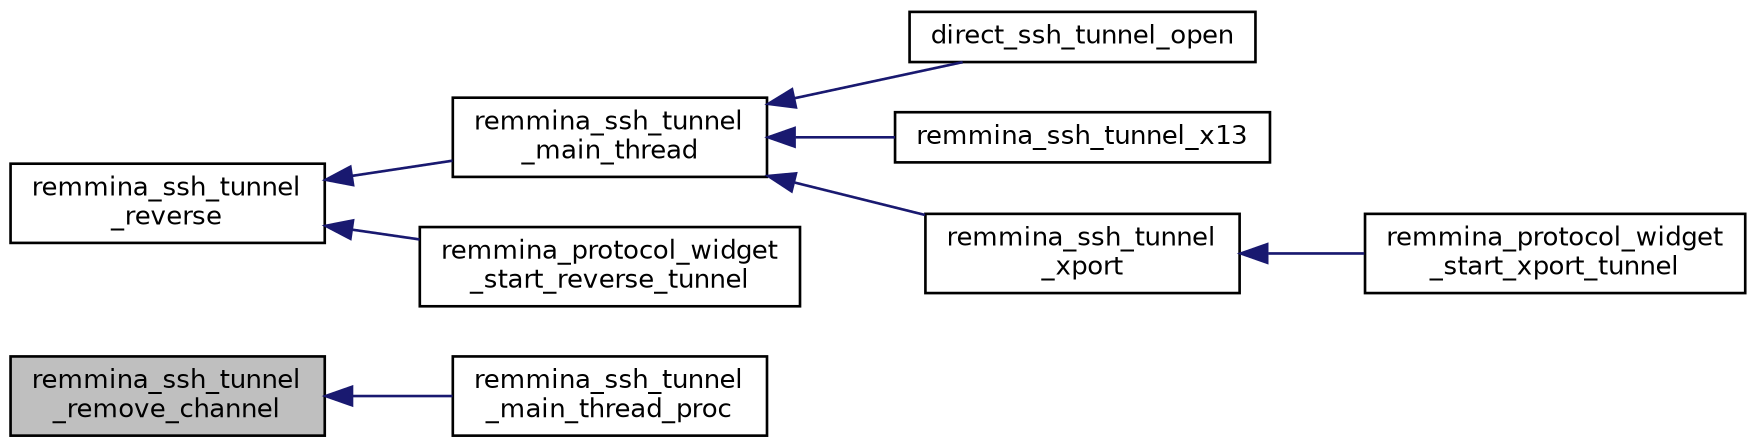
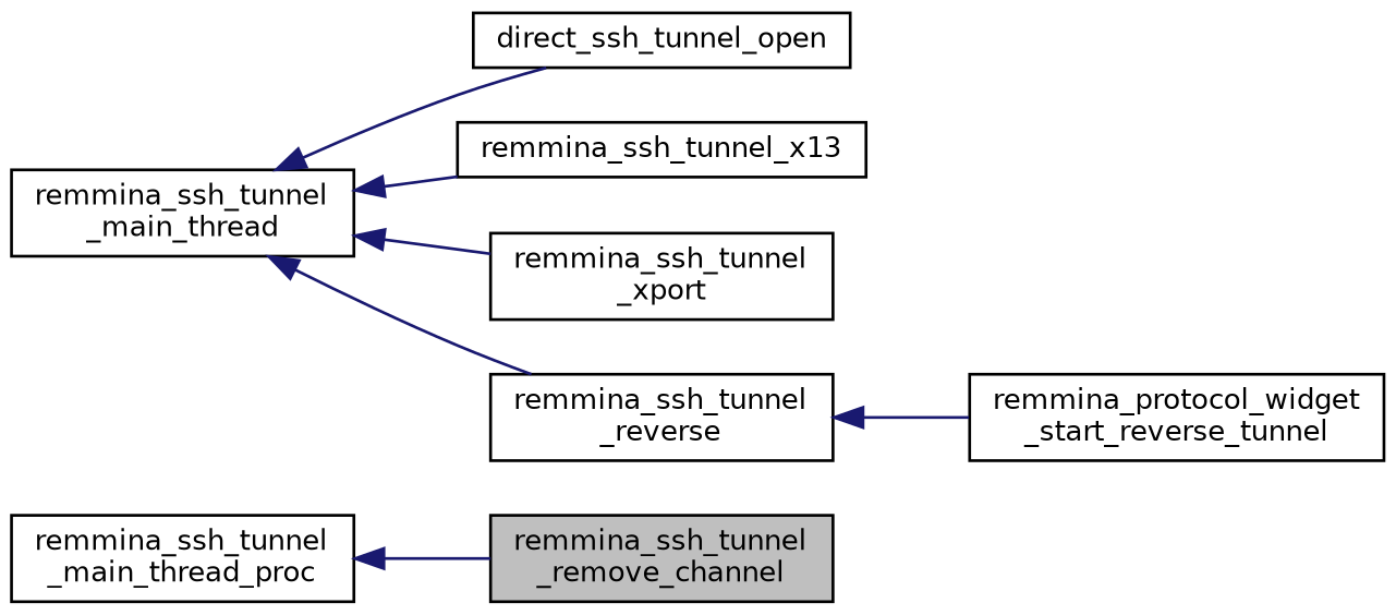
  digraph {
    rankdir=LR
    node [color=black fillcolor=white fontname=Helvetica fontsize=10 shape=record style=filled]
    edge [color=midnightblue dir=back fontname=Helvetica fontsize=10 labelfontname=Helvetica labelfontsize=10 style=solid]
    n1 [fillcolor=grey75 fontcolor=black height=0.2 label="remmina_ssh_tunnel\l_remove_channel" width=0.4]
    n2 [height=0.2 label="remmina_ssh_tunnel\l_main_thread_proc" width=0.4]
    n3 [height=0.2 label="remmina_ssh_tunnel\l_main_thread" width=0.4]
    n4 [height=0.2 label=direct_ssh_tunnel_open width=0.4]
    n5 [height=0.2 label=remmina_ssh_tunnel_x13 width=0.4]
    n6 [height=0.2 label="remmina_ssh_tunnel\l_xport" width=0.4]
    n7 [height=0.2 label="remmina_ssh_tunnel\l_reverse" width=0.4]
-   n8 [height=0.2 label="remmina_protocol_widget\l_start_xport_tunnel" width=0.4]
    n9 [height=0.2 label="remmina_protocol_widget\l_start_reverse_tunnel" width=0.4]
-   n1 -> n2
+   n2 -> n1
    n3 -> n4
    n3 -> n5
    n3 -> n6
-   n7 -> n3
-   n6 -> n8
+   n3 -> n7
    n7 -> n9
  }
